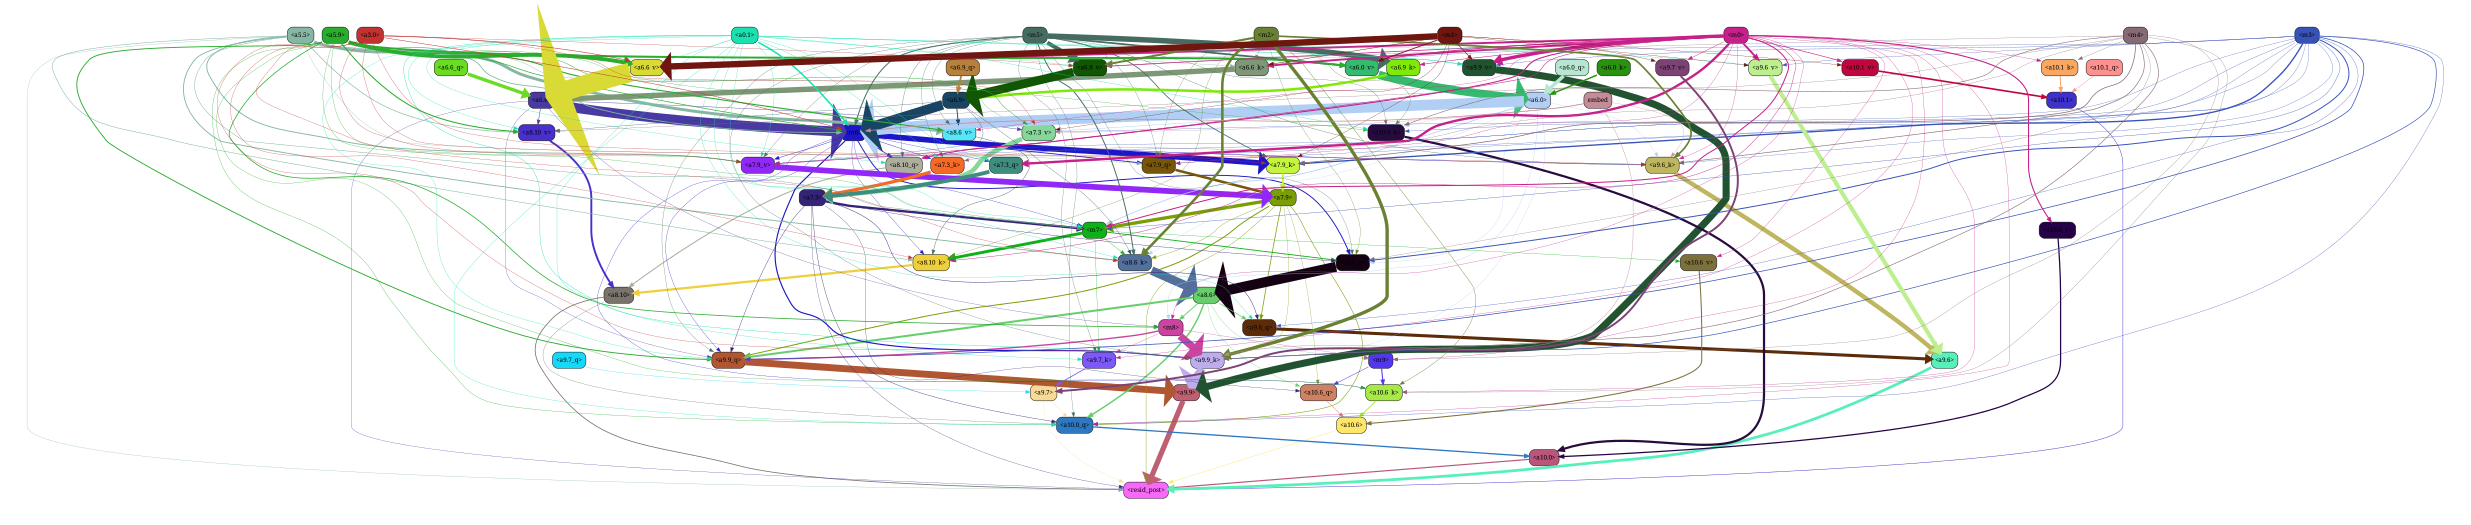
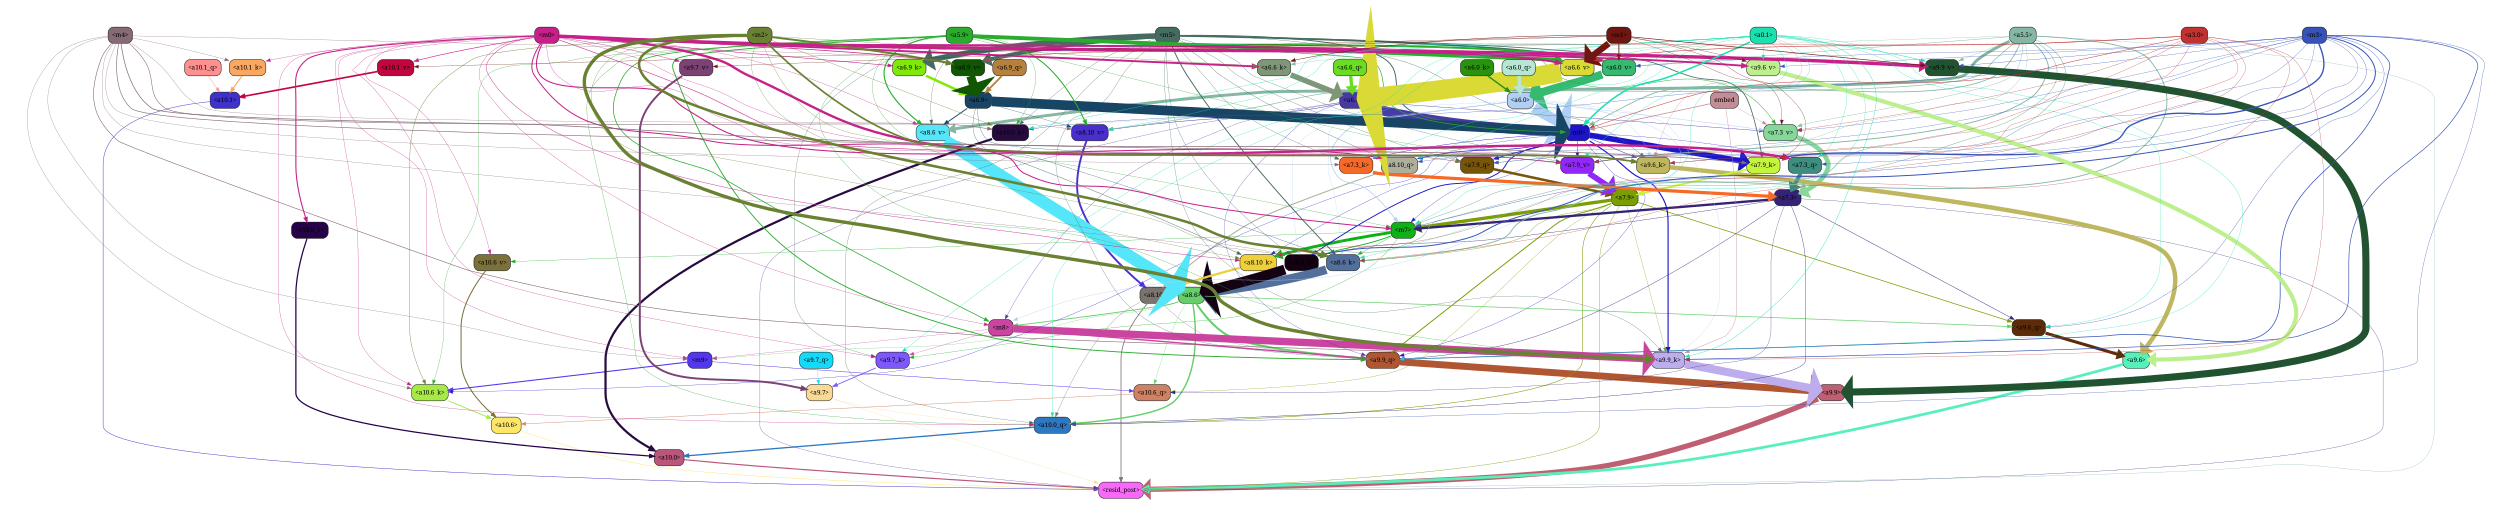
  strict digraph {
    fontname="Noto Serif"
    splines=true
    node [color=black fontname="Noto Serif" shape=box style="filled, rounded"]
    edge [color="#c7208a" fontname="Noto Serif" penwidth=0.6]
    "<a10.6>" [fillcolor="#fee668"]
    "<resid_post>" [fillcolor="#f869f9"]
    "<a10.1>" [fillcolor="#3f31cc"]
    "<a10.0>" [fillcolor="#ba567b"]
    "<a9.9>" [fillcolor="#bf5f72"]
    "<a9.7>" [fillcolor="#f8d995"]
    "<a10.0_q>" [fillcolor="#2e78c2"]
    "<a9.6>" [fillcolor="#58f0ba"]
    "<a8.10>" [fillcolor="#7b746c"]
    "<a9.9_q>" [fillcolor="#b05633"]
    "<a7.9>" [fillcolor="#7b9e06"]
    "<a10.6_q>" [fillcolor="#ce8163"]
    "<m7>" [fillcolor="#0eb118"]
    "<a9.6_q>" [fillcolor="#5c2c0a"]
    "<a9.9_k>" [fillcolor="#beaded"]
    "<a8.6_k>" [fillcolor="#536f9b"]
    "<a8.6_q>" [fillcolor="#140111"]
    "<a8.10_k>" [fillcolor="#efcf3a"]
    "<a10.6_v>" [fillcolor="#7c713b"]
    "<a9.7_k>" [fillcolor="#7d58fb"]
    "<a8.6>" [fillcolor="#66ce6b"]
    "<a8.10_q>" [fillcolor="#adae9b"]
    "<m8>" [fillcolor="#cb44a0"]
    "<m9>" [fillcolor="#5337ef"]
    "<a7.3>" [fillcolor="#342377"]
    "<a6.6>" [fillcolor="#483aa2"]
    "<m6>" [fillcolor="#1c15c9"]
    "<a8.10_v>" [fillcolor="#492fcd"]
    "<a7.3_v>" [fillcolor="#87d69a"]
    "<a7.9_q>" [fillcolor="#775609"]
    "<a7.9_v>" [fillcolor="#9228f8"]
    "<a10.6_k>" [fillcolor="#a7e947"]
    "<a9.6_k>" [fillcolor="#bfb75f"]
    "<a7.9_k>" [fillcolor="#c4f43c"]
    "<a7.3_k>" [fillcolor="#f76927"]
    "<a7.3_q>" [fillcolor="#3e8d7f"]
    "<a5.5>" [fillcolor="#85b7a4"]
    "<a9.9_v>" [fillcolor="#225331"]
    "<a8.6_v>" [fillcolor="#56e6f9"]
    "<a6.6_k>" [fillcolor="#7e9777"]
    "<a6.0_v>" [fillcolor="#35ba6f"]
    "<a6.0>" [fillcolor="#b1cef4"]
    "<a10.0_k>" [fillcolor="#270b40"]
    "<a10.1_q>" [fillcolor="#fe9190"]
    "<a10.1_k>" [fillcolor="#faa762"]
    "<a10.1_v>" [fillcolor="#c1063f"]
    "<a10.0_v>" [fillcolor="#260249"]
    "<m5>" [fillcolor="#466c61"]
    "<a6.9_k>" [fillcolor="#81e908"]
    "<a6.9_v>" [fillcolor="#105603"]
    "<a6.9>" [fillcolor="#194564"]
    "<a5.9>" [fillcolor="#2aac2d"]
    "<a6.6_v>" [fillcolor="#d9da35"]
    "<m3>" [fillcolor="#3752b9"]
    "<a9.6_v>" [fillcolor="#bdef8e"]
    "<m0>" [fillcolor="#c7208a"]
    "<a9.7_v>" [fillcolor="#7c4274"]
    "<a0.1>" [fillcolor="#1be1b0"]
    "<m4>" [fillcolor="#866a75"]
    "<m2>" [fillcolor="#6a8133"]
    "<m1>" [fillcolor="#6f1611"]
    "<a9.7_q>" [fillcolor="#13daf8"]
    "<a3.0>" [fillcolor="#c23231"]
    embed [fillcolor="#c48c96"]
    "<a6.9_q>" [fillcolor="#b5813c"]
    "<a6.6_q>" [fillcolor="#6add22"]
    "<a6.0_q>" [fillcolor="#b7e6d3"]
    "<a6.0_k>" [fillcolor="#29920e"]
    "<a10.6>" -> "<resid_post>" [color="#fee668" penwidth=0.9498605728149414]
    "<a10.1>" -> "<resid_post>" [color="#3f31cc" penwidth=1.0084514617919922]
    "<a10.0>" -> "<resid_post>" [color="#ba567b" penwidth=2.5814952850341797]
    "<a9.9>" -> "<resid_post>" [color="#bf5f72" penwidth=11.610888481140137]
    "<a9.7>" -> "<resid_post>" [color="#f8d995"]
    "<a9.7>" -> "<a10.0_q>" [color="#f8d995"]
    "<a10.0_q>" -> "<a10.0>" [color="#2e78c2" penwidth=2.905670166015625]
    "<a9.6>" -> "<resid_post>" [color="#58f0ba" penwidth=6.121421813964844]
    "<a8.10>" -> "<resid_post>" [color="#7b746c" penwidth=1.7841739654541016]
    "<a8.10>" -> "<a10.0_q>" [color="#7b746c" penwidth=0.6612663269042969]
+   "<a8.10>" -> "<a9.9_q>" [color="#7b746c"]
    "<a9.9_q>" -> "<a9.9>" [color="#b05633" penwidth=15.310546875]
    "<a7.9>" -> "<resid_post>" [color="#7b9e06" penwidth=0.8109169006347656]
    "<a7.9>" -> "<a10.0_q>" [color="#7b9e06" penwidth=1.19378662109375]
    "<a7.9>" -> "<a9.9_q>" [color="#7b9e06" penwidth=2.1764984130859375]
    "<a7.9>" -> "<a10.6_q>" [color="#7b9e06"]
    "<a7.9>" -> "<m7>" [color="#7b9e06" penwidth=7.3899383544921875]
    "<a7.9>" -> "<a9.6_q>" [color="#7b9e06" penwidth=1.6184196472167969]
    "<a7.9>" -> "<a9.9_k>" [color="#7b9e06"]
    "<a7.9>" -> "<a8.6_k>" [color="#7b9e06" penwidth=0.7570610046386719]
    "<a10.6_q>" -> "<a10.6>" [color="#ce8163" penwidth=0.9244728088378906]
    "<m7>" -> "<a8.6_k>" [color="#0eb118" penwidth=0.6821136474609375]
    "<m7>" -> "<a8.6_q>" [color="#0eb118" penwidth=1.9677276611328125]
    "<m7>" -> "<a8.10_k>" [color="#0eb118" penwidth=6.505390167236328]
    "<m7>" -> "<a10.6_v>" [color="#0eb118"]
    "<m7>" -> "<a9.7_k>" [color="#0eb118"]
    "<a9.6_q>" -> "<a9.6>" [color="#5c2c0a" penwidth=6.823722839355469]
    "<a9.9_k>" -> "<a9.9>" [color="#beaded" penwidth=17.953022003173828]
    "<a8.6_k>" -> "<a8.6>" [color="#536f9b" penwidth=19.114789962768555]
    "<a8.6_q>" -> "<a8.6>" [color="#140111" penwidth=22.21251106262207]
    "<a8.10_k>" -> "<a8.10>" [color="#efcf3a" penwidth=5.009056091308594]
    "<a10.6_v>" -> "<a10.6>" [color="#7c713b" penwidth=2.290935516357422]
    "<a9.7_k>" -> "<a9.7>" [color="#7d58fb" penwidth=1.85101318359375]
    "<a8.6>" -> "<a10.0_q>" [color="#66ce6b" penwidth=3.1841888427734375]
    "<a8.6>" -> "<a9.9_q>" [color="#66ce6b" penwidth=4.482503890991211]
    "<a8.6>" -> "<a10.6_q>" [color="#66ce6b"]
    "<a8.6>" -> "<a9.6_q>" [color="#66ce6b" penwidth=1.515838623046875]
    "<a8.6>" -> "<m8>" [color="#66ce6b" penwidth=1.972564697265625]
    "<a8.6>" -> "<m9>" [color="#66ce6b"]
    "<a8.10_q>" -> "<a8.10>" [color="#adae9b" penwidth=2.2933731079101562]
    "<m8>" -> "<a9.9_q>" [color="#cb44a0" penwidth=3.073810577392578]
    "<m8>" -> "<a9.9_k>" [color="#cb44a0" penwidth=16.255420684814453]
    "<m8>" -> "<a9.7_k>" [color="#cb44a0"]
    "<m8>" -> "<m9>" [color="#cb44a0"]
    "<m9>" -> "<a10.6_q>" [color="#5337ef" penwidth=1.0384025573730469]
    "<m9>" -> "<a10.6_k>" [color="#5337ef" penwidth=2.371124267578125]
    "<a7.3>" -> "<resid_post>" [color="#342377"]
    "<a7.3>" -> "<a10.0_q>" [color="#342377" penwidth=0.8208656311035156]
    "<a7.3>" -> "<a9.9_q>" [color="#342377" penwidth=0.8119163513183594]
    "<a7.3>" -> "<a10.6_q>" [color="#342377"]
    "<a7.3>" -> "<m7>" [color="#342377" penwidth=5.189311981201172]
    "<a7.3>" -> "<a9.6_q>" [color="#342377" penwidth=0.9649925231933594]
    "<a7.3>" -> "<a8.6_q>" [color="#342377" penwidth=0.7801322937011719]
    "<a6.6>" -> "<resid_post>" [color="#483aa2"]
    "<a6.6>" -> "<a9.9_q>" [color="#483aa2"]
    "<a6.6>" -> "<m8>" [color="#483aa2"]
    "<a6.6>" -> "<m6>" [color="#483aa2" penwidth=21.6163272857666]
    "<a6.6>" -> "<a8.10_v>" [color="#483aa2" penwidth=1.0661506652832031]
    "<a6.6>" -> "<a7.3_v>" [color="#483aa2" penwidth=0.8506813049316406]
    "<m6>" -> "<a9.9_q>" [color="#1c15c9"]
    "<m6>" -> "<m7>" [color="#1c15c9"]
    "<m6>" -> "<a9.9_k>" [color="#1c15c9" penwidth=2.533975601196289]
    "<m6>" -> "<a8.6_q>" [color="#1c15c9" penwidth=2.0796165466308594]
    "<m6>" -> "<a8.10_k>" [color="#1c15c9"]
    "<m6>" -> "<a8.10_q>" [color="#1c15c9" penwidth=1.4854621887207031]
    "<m6>" -> "<a7.9_q>" [color="#1c15c9" penwidth=1.9016571044921875]
    "<m6>" -> "<a7.9_v>" [color="#1c15c9" penwidth=0.8897933959960938]
    "<m6>" -> "<a10.6_k>" [color="#1c15c9"]
    "<m6>" -> "<a9.6_k>" [color="#1c15c9" penwidth=0.9471282958984375]
    "<m6>" -> "<a7.9_k>" [color="#1c15c9" penwidth=12.277053833007812]
    "<m6>" -> "<a7.3_k>" [color="#1c15c9" penwidth=0.8951148986816406]
    "<m6>" -> "<a7.3_q>" [color="#1c15c9"]
    "<a8.10_v>" -> "<a8.10>" [color="#492fcd" penwidth=4.248416900634766]
    "<a7.3_v>" -> "<a7.3>" [color="#87d69a" penwidth=10.205863952636719]
    "<a7.9_q>" -> "<a7.9>" [color="#775609" penwidth=5.6087493896484375]
    "<a7.9_v>" -> "<a7.9>" [color="#9228f8" penwidth=12.677261352539062]
    "<a10.6_k>" -> "<a10.6>" [color="#a7e947" penwidth=2.0319366455078125]
    "<a9.6_k>" -> "<a9.6>" [color="#bfb75f" penwidth=9.787818908691406]
    "<a7.9_k>" -> "<a7.9>" [color="#c4f43c" penwidth=4.179893493652344]
    "<a7.3_k>" -> "<a7.3>" [color="#f76927" penwidth=7.138481140136719]
    "<a7.3_q>" -> "<a7.3>" [color="#3e8d7f" penwidth=8.568470001220703]
    "<a5.5>" -> "<resid_post>" [color="#85b7a4"]
    "<a5.5>" -> "<m7>" [color="#85b7a4" penwidth=1.0865592956542969]
    "<a5.5>" -> "<a8.6_k>" [color="#85b7a4" penwidth=2.00030517578125]
    "<a5.5>" -> "<a8.10_k>" [color="#85b7a4" penwidth=1.1390800476074219]
    "<a5.5>" -> "<m6>" [color="#85b7a4" penwidth=1.8430671691894531]
    "<a5.5>" -> "<a8.10_v>" [color="#85b7a4" penwidth=1.4206085205078125]
    "<a5.5>" -> "<a7.3_v>" [color="#85b7a4" penwidth=0.8107681274414062]
    "<a5.5>" -> "<a7.9_q>" [color="#85b7a4"]
    "<a5.5>" -> "<a7.9_v>" [color="#85b7a4" penwidth=2.0819549560546875]
    "<a5.5>" -> "<a9.9_v>" [color="#85b7a4"]
    "<a5.5>" -> "<a8.6_v>" [color="#85b7a4" penwidth=6.534294128417969]
    "<a5.5>" -> "<a6.6_k>" [color="#85b7a4"]
    "<a5.5>" -> "<a6.0_v>" [color="#85b7a4" penwidth=0.9978408813476562]
    "<a9.9_v>" -> "<a9.9>" [color="#225331" penwidth=15.728643417358398]
    "<a8.6_v>" -> "<a8.10_k>" [color="#466c61" penwidth=0.9238471984863281]
+   "<a8.6_v>" -> "<a8.6>" [color="#56e6f9" penwidth=27.461654663085938]
    "<a6.6_k>" -> "<a6.6>" [color="#7e9777" penwidth=11.958972930908203]
    "<a6.0_v>" -> "<a6.0>" [color="#35ba6f" penwidth=18.152097702026367]
    "<a6.0>" -> "<m7>" [color="#b1cef4" penwidth=1.694061279296875]
    "<a6.0>" -> "<a9.9_k>" [color="#b1cef4"]
    "<a6.0>" -> "<a8.6_k>" [color="#b1cef4"]
    "<a6.0>" -> "<a8.6_q>" [color="#b1cef4"]
    "<a6.0>" -> "<m8>" [color="#b1cef4" penwidth=0.7418403625488281]
    "<a6.0>" -> "<m6>" [color="#b1cef4" penwidth=23.31447410583496]
    "<a6.0>" -> "<a7.3_v>" [color="#b1cef4" penwidth=0.9905738830566406]
    "<a6.0>" -> "<a9.6_k>" [color="#b1cef4"]
    "<a6.0>" -> "<a10.0_k>" [color="#b1cef4"]
    "<a10.0_k>" -> "<a10.0>" [color="#270b40" penwidth=4.9319305419921875]
    "<a10.1_q>" -> "<a10.1>" [color="#fe9190" penwidth=0.9268798828125]
    "<a10.1_k>" -> "<a10.1>" [color="#faa762" penwidth=2.4037628173828125]
    "<a10.1_v>" -> "<a10.1>" [color="#c1063f" penwidth=3.6398468017578125]
    "<a10.0_v>" -> "<a10.0>" [color="#260249" penwidth=2.7666168212890625]
    "<m5>" -> "<a10.0_q>" [color="#466c61"]
    "<m5>" -> "<a9.9_q>" [color="#466c61"]
    "<m5>" -> "<a9.9_k>" [color="#466c61"]
    "<m5>" -> "<a8.6_k>" [color="#466c61" penwidth=2.1219520568847656]
    "<m5>" -> "<a8.6_q>" [color="#466c61"]
    "<m5>" -> "<a9.7_k>" [color="#466c61"]
    "<m5>" -> "<a8.10_q>" [color="#466c61" penwidth=0.7198371887207031]
    "<m5>" -> "<m6>" [color="#466c61" penwidth=2.143606185913086]
    "<m5>" -> "<a7.9_q>" [color="#466c61"]
    "<m5>" -> "<a7.9_v>" [color="#466c61"]
    "<m5>" -> "<a9.6_k>" [color="#466c61" penwidth=0.7197036743164062]
    "<m5>" -> "<a7.9_k>" [color="#466c61" penwidth=1.7779998779296875]
    "<m5>" -> "<a7.3_k>" [color="#466c61"]
    "<m5>" -> "<a8.6_v>" [color="#466c61"]
    "<m5>" -> "<a6.0_v>" [color="#466c61" penwidth=3.8560523986816406]
    "<m5>" -> "<a10.0_k>" [color="#466c61"]
    "<m5>" -> "<a6.9_k>" [color="#466c61" penwidth=12.203306198120117]
    "<m5>" -> "<a6.9_v>" [color="#466c61" penwidth=8.809343338012695]
    "<a6.9_k>" -> "<a6.9>" [color="#81e908" penwidth=5.597904205322266]
    "<a6.9_v>" -> "<a6.9>" [color="#105603" penwidth=19.20796775817871]
    "<a6.9>" -> "<a8.6_k>" [color="#194564"]
    "<a6.9>" -> "<m6>" [color="#194564" penwidth=21.47117805480957]
    "<a6.9>" -> "<a8.10_v>" [color="#194564"]
    "<a6.9>" -> "<a7.9_v>" [color="#194564"]
    "<a6.9>" -> "<a8.6_v>" [color="#194564" penwidth=2.0546798706054688]
    "<a5.9>" -> "<a10.0_q>" [color="#2aac2d" penwidth=0.6463394165039062]
    "<a5.9>" -> "<a9.9_q>" [color="#2aac2d" penwidth=2.019031524658203]
    "<a5.9>" -> "<m7>" [color="#2aac2d"]
+   "<a5.9>" -> "<a9.9_k>" [color="#2aac2d"]
    "<a5.9>" -> "<m8>" [color="#2aac2d" penwidth=1.6550712585449219]
    "<a5.9>" -> "<m6>" [color="#2aac2d" penwidth=1.4513568878173828]
    "<a5.9>" -> "<a8.10_v>" [color="#2aac2d" penwidth=2.2765426635742188]
    "<a5.9>" -> "<a7.3_v>" [color="#2aac2d" penwidth=0.9861984252929688]
    "<a5.9>" -> "<a7.9_v>" [color="#2aac2d"]
    "<a5.9>" -> "<a10.6_k>" [color="#2aac2d"]
    "<a5.9>" -> "<a8.6_v>" [color="#2aac2d" penwidth=2.4934005737304688]
    "<a5.9>" -> "<a6.0_v>" [color="#2aac2d" penwidth=4.239973068237305]
    "<a5.9>" -> "<a10.0_k>" [color="#2aac2d"]
    "<a5.9>" -> "<a6.6_v>" [color="#2aac2d" penwidth=8.623922348022461]
    "<a6.6_v>" -> "<a6.6>" [color="#d9da35" penwidth=43.14964985847473]
    "<m3>" -> "<a10.0_q>" [color="#3752b9" penwidth=0.6597442626953125]
    "<m3>" -> "<a9.9_q>" [color="#3752b9" penwidth=1.6276321411132812]
    "<m3>" -> "<m7>" [color="#3752b9" penwidth=0.7659339904785156]
    "<m3>" -> "<a9.6_q>" [color="#3752b9" penwidth=0.6724472045898438]
    "<m3>" -> "<a9.9_k>" [color="#3752b9" penwidth=1.4574642181396484]
    "<m3>" -> "<a8.6_q>" [color="#3752b9" penwidth=2.1676406860351562]
    "<m3>" -> "<a8.10_q>" [color="#3752b9"]
    "<m3>" -> "<a7.3_v>" [color="#3752b9"]
    "<m3>" -> "<a7.9_q>" [color="#3752b9"]
    "<m3>" -> "<a7.9_v>" [color="#3752b9"]
    "<m3>" -> "<a9.6_k>" [color="#3752b9"]
    "<m3>" -> "<a7.9_k>" [color="#3752b9" penwidth=2.978912353515625]
    "<m3>" -> "<a7.3_q>" [color="#3752b9"]
    "<m3>" -> "<a9.9_v>" [color="#3752b9" penwidth=0.6589469909667969]
    "<m3>" -> "<a6.0_v>" [color="#3752b9"]
    "<m3>" -> "<a10.0_k>" [color="#3752b9" penwidth=0.6506614685058594]
    "<m3>" -> "<a9.6_v>" [color="#3752b9"]
    "<a9.6_v>" -> "<a9.6>" [color="#bdef8e" penwidth=9.212547302246094]
    "<m0>" -> "<a10.0_q>"
    "<m0>" -> "<m7>" [penwidth=2.224945068359375]
    "<m0>" -> "<a8.10_k>" [penwidth=0.9220962524414062]
    "<m0>" -> "<a10.6_v>"
    "<m0>" -> "<a9.7_k>"
    "<m0>" -> "<a8.10_q>" [penwidth=2.3761940002441406]
    "<m0>" -> "<m8>"
    "<m0>" -> "<m9>"
    "<m0>" -> "<a7.9_q>"
    "<m0>" -> "<a7.9_v>" [penwidth=1.2114486694335938]
    "<m0>" -> "<a10.6_k>"
    "<m0>" -> "<a9.6_k>"
    "<m0>" -> "<a7.3_q>" [penwidth=5.264301300048828]
    "<m0>" -> "<a9.9_v>" [penwidth=7.537467956542969]
    "<m0>" -> "<a8.6_v>"
    "<m0>" -> "<a6.6_k>" [penwidth=4.234254837036133]
    "<m0>" -> "<a6.0_v>" [penwidth=1.9309234619140625]
    "<m0>" -> "<a10.1_k>"
    "<m0>" -> "<a10.1_v>" [penwidth=1.3360328674316406]
    "<m0>" -> "<a10.0_v>" [penwidth=2.4083595275878906]
    "<m0>" -> "<a6.9_k>" [penwidth=1.2153072357177734]
    "<m0>" -> "<a6.9_v>" [penwidth=1.6340084075927734]
    "<m0>" -> "<a6.6_v>" [penwidth=4.314628601074219]
    "<m0>" -> "<a9.6_v>" [penwidth=4.1688385009765625]
    "<m0>" -> "<a9.7_v>" [penwidth=0.8575286865234375]
    "<a9.7_v>" -> "<a9.7>" [color="#7c4274" penwidth=4.305488586425781]
    "<a0.1>" -> "<a10.0_q>" [color="#1be1b0"]
    "<a0.1>" -> "<a9.9_q>" [color="#1be1b0"]
    "<a0.1>" -> "<m7>" [color="#1be1b0"]
    "<a0.1>" -> "<a9.6_q>" [color="#1be1b0"]
    "<a0.1>" -> "<a9.9_k>" [color="#1be1b0" penwidth=0.81341552734375]
    "<a0.1>" -> "<a8.6_k>" [color="#1be1b0"]
    "<a0.1>" -> "<a9.7_k>" [color="#1be1b0"]
    "<a0.1>" -> "<a8.10_q>" [color="#1be1b0"]
    "<a0.1>" -> "<m6>" [color="#1be1b0" penwidth=3.4290084838867188]
    "<a0.1>" -> "<a8.10_v>" [color="#1be1b0"]
    "<a0.1>" -> "<a7.9_v>" [color="#1be1b0"]
    "<a0.1>" -> "<a7.3_k>" [color="#1be1b0"]
    "<a0.1>" -> "<a7.3_q>" [color="#1be1b0"]
    "<a0.1>" -> "<a9.9_v>" [color="#1be1b0" penwidth=1.062591552734375]
    "<a0.1>" -> "<a10.0_k>" [color="#1be1b0" penwidth=0.6768684387207031]
    "<a0.1>" -> "<a6.9_v>" [color="#1be1b0"]
    "<a0.1>" -> "<a6.6_v>" [color="#1be1b0"]
    "<a0.1>" -> "<a9.6_v>" [color="#1be1b0"]
    "<m4>" -> "<a9.9_k>" [color="#866a75" penwidth=1.3186264038085938]
    "<m4>" -> "<a8.6_q>" [color="#866a75"]
    "<m4>" -> "<m9>" [color="#866a75"]
    "<m4>" -> "<a8.10_v>" [color="#866a75"]
    "<m4>" -> "<a10.6_k>" [color="#866a75"]
    "<m4>" -> "<a9.6_k>" [color="#866a75" penwidth=1.3722038269042969]
    "<m4>" -> "<a7.9_k>" [color="#866a75" penwidth=1.5913276672363281]
    "<m4>" -> "<a7.3_k>" [color="#866a75"]
    "<m4>" -> "<a10.0_k>" [color="#866a75" penwidth=1.230804443359375]
    "<m4>" -> "<a10.1_k>" [color="#866a75"]
    "<m4>" -> "<a6.9_v>" [color="#866a75"]
    "<m2>" -> "<a9.9_k>" [color="#6a8133" penwidth=7.476325988769531]
    "<m2>" -> "<a8.6_k>" [color="#6a8133" penwidth=5.699577331542969]
    "<m2>" -> "<a8.6_q>" [color="#6a8133"]
    "<m2>" -> "<a8.10_k>" [color="#6a8133"]
    "<m2>" -> "<a7.9_q>" [color="#6a8133"]
    "<m2>" -> "<a10.6_k>" [color="#6a8133" penwidth=0.8380241394042969]
    "<m2>" -> "<a9.6_k>" [color="#6a8133" penwidth=3.761505126953125]
    "<m2>" -> "<a6.6_k>" [color="#6a8133"]
    "<m2>" -> "<a10.0_k>" [color="#6a8133" penwidth=0.6622200012207031]
    "<m2>" -> "<a6.9_v>" [color="#6a8133" penwidth=4.3256072998046875]
    "<m1>" -> "<a7.3_v>" [color="#6f1611"]
    "<m1>" -> "<a7.9_k>" [color="#6f1611"]
    "<m1>" -> "<a9.9_v>" [color="#6f1611" penwidth=1.4082679748535156]
    "<m1>" -> "<a6.6_k>" [color="#6f1611" penwidth=1.0421028137207031]
    "<m1>" -> "<a6.0_v>" [color="#6f1611" penwidth=1.93902587890625]
    "<m1>" -> "<a10.1_v>" [color="#6f1611"]
    "<m1>" -> "<a6.6_v>" [color="#6f1611" penwidth=14.129535675048828]
    "<m1>" -> "<a9.6_v>" [color="#6f1611"]
    "<m1>" -> "<a9.7_v>" [color="#6f1611"]
    "<a9.7_q>" -> "<a9.7>" [color="#13daf8"]
    "<a3.0>" -> "<a9.9_k>" [color="#c23231"]
    "<a3.0>" -> "<a8.6_k>" [color="#c23231"]
    "<a3.0>" -> "<a8.10_k>" [color="#c23231"]
    "<a3.0>" -> "<m6>" [color="#c23231" penwidth=1.0663299560546875]
    "<a3.0>" -> "<a7.3_v>" [color="#c23231"]
    "<a3.0>" -> "<a7.9_v>" [color="#c23231"]
    "<a3.0>" -> "<a9.6_k>" [color="#c23231"]
    "<a3.0>" -> "<a7.9_k>" [color="#c23231"]
    "<a3.0>" -> "<a6.9_v>" [color="#c23231"]
    "<a3.0>" -> "<a6.6_v>" [color="#c23231" penwidth=1.2425460815429688]
    embed -> "<a9.9_k>" [color="#c48c96" penwidth=0.8602714538574219]
    embed -> "<m6>" [color="#c48c96" penwidth=1.6749610900878906]
    embed -> "<a7.3_v>" [color="#c48c96"]
-   embed -> "<a9.6_k>" [color="#c48c96"]
+   "<a0.1>" -> "<a9.6_k>" [color="#c48c96"]
    "<a6.9_q>" -> "<a6.9>" [color="#b5813c" penwidth=4.004619598388672]
    "<a6.6_q>" -> "<a6.6>" [color="#6add22" penwidth=7.501697540283203]
    "<a6.0_q>" -> "<a6.0>" [color="#b7e6d3" penwidth=7.7220001220703125]
    "<a6.0_k>" -> "<a6.0>" [color="#29920e" penwidth=3.2078399658203125]
  }
